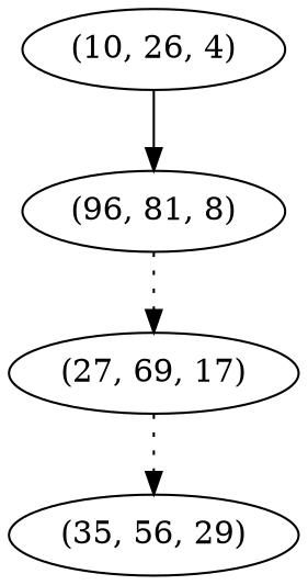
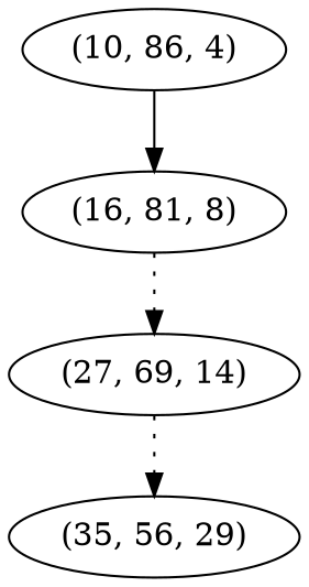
  digraph {
    edge [style=dotted]
-   "(10, 86, 4)" [label="(10, 26, 4)"]
-   "(16, 81, 8)" [label="(96, 81, 8)"]
-   "(27, 69, 17)"
+   "(10, 86, 4)"
+   "(16, 81, 8)"
+   "(27, 69, 17)" [label="(27, 69, 14)"]
    n4 [label="(35, 56, 29)"]
    "(10, 86, 4)" -> "(16, 81, 8)" [style=solid]
    "(16, 81, 8)" -> "(27, 69, 17)"
    "(27, 69, 17)" -> n4
  }
